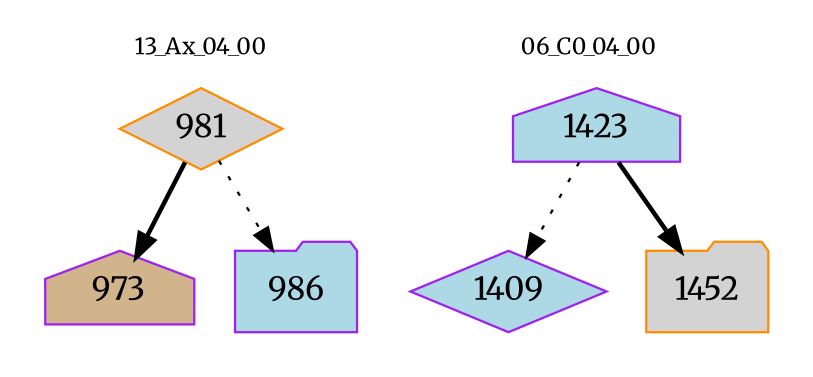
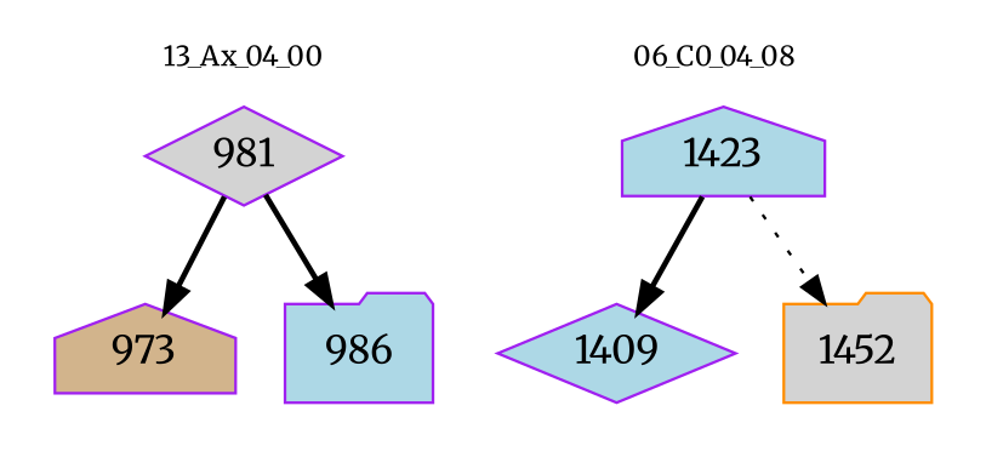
  digraph {
    fontname=Merriweather
    node [color=purple fillcolor=lightblue fontname=Merriweather shape=diamond style=filled]
    edge [color=black fontname=Merriweather style=bold]
-   n1 [color=darkorange fillcolor=lightgrey label=981]
+   n1 [fillcolor=lightgrey label=981]
    n2 [fillcolor=tan label=973 shape=house]
    n3 [label=986 shape=folder]
    n4 [label=1423 shape=house]
    n5 [label=1409]
    n6 [color=darkorange fillcolor=lightgrey label=1452 shape=folder]
    subgraph cluster_1 {
      color=white
      fontsize=10
      label="13_Ax_04_00"
      n1
      n2
      n3
    }
    subgraph cluster_2 {
      color=white
      fontsize=10
-     label="06_C0_04_00"
+     label="06_C0_04_08"
      n4
      n5
      n6
    }
    n1 -> n2
-   n1 -> n3 [style=dotted]
-   n4 -> n5 [style=dotted]
-   n4 -> n6
+   n1 -> n3
+   n4 -> n5
+   n4 -> n6 [style=dotted]
  }
